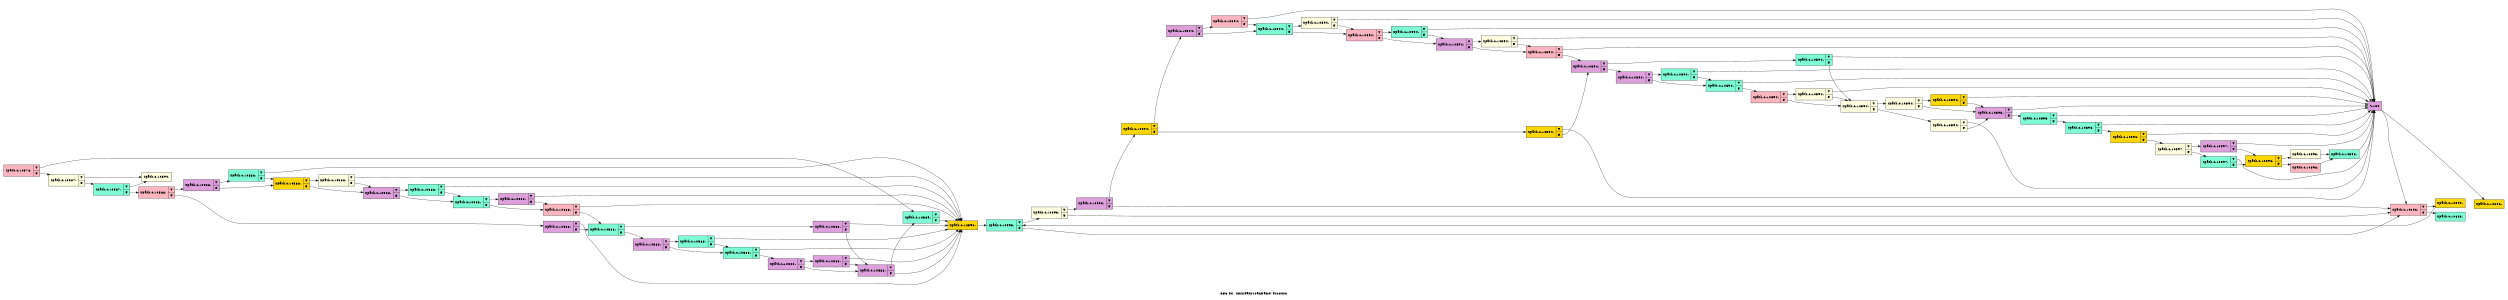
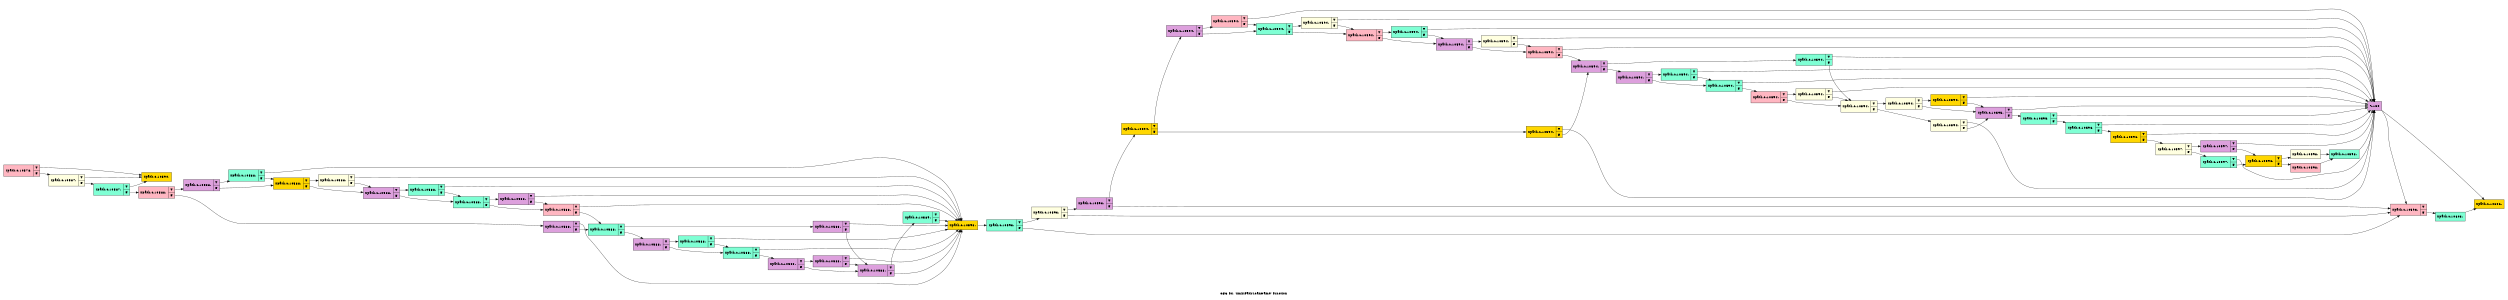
  digraph {
    label="CFG for 'xmlXPathScanName' function"
    rankdir=LR
    node [fillcolor=aquamarine shape=record style=filled]
    edge [tailport=s0]
    n1 [fillcolor=lightpink label="{xpath.c:10578:|{<s0>T|<s1>F}}"]
-   n2 [fillcolor=lightyellow label="{xpath.c:10590:}"]
+   n2 [fillcolor=gold label="{xpath.c:10590:}"]
    n3 [fillcolor=lightyellow label="{xpath.c:10587:|{<s0>T|<s1>F}}"]
    n4 [label="{xpath.c:10587:|{<s0>T|<s1>F}}"]
    n5 [fillcolor=gold label="{xpath.c:10606:}"]
    n6 [fillcolor=lightpink label="{xpath.c:10588:|{<s0>T|<s1>F}}"]
    n7 [fillcolor=plum label="{xpath.c:10588:|{<s0>T|<s1>F}}"]
    n8 [fillcolor=plum label="{xpath.c:10588:|{<s0>T|<s1>F}}"]
    n9 [label="{xpath.c:10588:|{<s0>T|<s1>F}}"]
    n10 [fillcolor=gold label="{xpath.c:10588:|{<s0>T|<s1>F}}"]
    n11 [fillcolor=gold label="{xpath.c:10593:}"]
    n12 [label="{xpath.c:10588:|{<s0>T|<s1>F}}"]
    n13 [fillcolor=lightyellow label="{xpath.c:10588:|{<s0>T|<s1>F}}"]
    n14 [fillcolor=plum label="{xpath.c:10588:|{<s0>T|<s1>F}}"]
    n15 [label="{xpath.c:10593:|{<s0>T|<s1>F}}"]
    n16 [fillcolor=plum label="{xpath.c:10588:|{<s0>T|<s1>F}}"]
    n17 [fillcolor=plum label="{xpath.c:10588:|{<s0>T|<s1>F}}"]
    n18 [label="{xpath.c:10588:|{<s0>T|<s1>F}}"]
    n19 [label="{xpath.c:10588:|{<s0>T|<s1>F}}"]
    n20 [fillcolor=lightyellow label="{xpath.c:10593:|{<s0>T|<s1>F}}"]
    n21 [fillcolor=lightpink label="{xpath.c:10593:|{<s0>T|<s1>F}}"]
    n22 [fillcolor=plum label="{xpath.c:10588:|{<s0>T|<s1>F}}"]
    n23 [fillcolor=lightpink label="{xpath.c:10588:|{<s0>T|<s1>F}}"]
    n24 [fillcolor=plum label="{xpath.c:10588:|{<s0>T|<s1>F}}"]
    n25 [label="{xpath.c:10588:|{<s0>T|<s1>F}}"]
    n26 [label="{xpath.c:10588:|{<s0>T|<s1>F}}"]
    n27 [label="{xpath.c:10589:|{<s0>T|<s1>F}}"]
    n28 [fillcolor=plum label="{xpath.c:10588:|{<s0>T|<s1>F}}"]
    n29 [fillcolor=plum label="{xpath.c:10588:|{<s0>T|<s1>F}}"]
    n30 [fillcolor=plum label="{xpath.c:10593:|{<s0>T|<s1>F}}"]
-   n31 [fillcolor=gold label="{xpath.c:10599:}"]
    n32 [label="{xpath.c:10603:}"]
    n33 [fillcolor=gold label="{xpath.c:10594:|{<s0>T|<s1>F}}"]
    n34 [fillcolor=plum label="{xpath.c:10594:|{<s0>T|<s1>F}}"]
    n35 [fillcolor=gold label="{xpath.c:10594:|{<s0>T|<s1>F}}"]
    n36 [fillcolor=lightpink label="{xpath.c:10594:|{<s0>T|<s1>F}}"]
    n37 [label="{xpath.c:10594:|{<s0>T|<s1>F}}"]
    n38 [fillcolor=plum label="{%130}"]
    n39 [fillcolor=plum label="{xpath.c:10594:|{<s0>T|<s1>F}}"]
    n40 [fillcolor=lightyellow label="{xpath.c:10594:|{<s0>T|<s1>F}}"]
    n41 [fillcolor=lightpink label="{xpath.c:10594:|{<s0>T|<s1>F}}"]
    n42 [label="{xpath.c:10594:|{<s0>T|<s1>F}}"]
    n43 [fillcolor=plum label="{xpath.c:10594:|{<s0>T|<s1>F}}"]
    n44 [label="{xpath.c:10594:|{<s0>T|<s1>F}}"]
    n45 [fillcolor=plum label="{xpath.c:10594:|{<s0>T|<s1>F}}"]
    n46 [fillcolor=lightyellow label="{xpath.c:10594:|{<s0>T|<s1>F}}"]
    n47 [fillcolor=lightpink label="{xpath.c:10594:|{<s0>T|<s1>F}}"]
    n48 [fillcolor=lightyellow label="{xpath.c:10594:|{<s0>T|<s1>F}}"]
    n49 [label="{xpath.c:10594:|{<s0>T|<s1>F}}"]
    n50 [label="{xpath.c:10594:|{<s0>T|<s1>F}}"]
    n51 [fillcolor=lightyellow label="{xpath.c:10594:|{<s0>T|<s1>F}}"]
    n52 [fillcolor=lightyellow label="{xpath.c:10594:|{<s0>T|<s1>F}}"]
    n53 [fillcolor=lightpink label="{xpath.c:10594:|{<s0>T|<s1>F}}"]
    n54 [fillcolor=gold label="{xpath.c:10594:|{<s0>T|<s1>F}}"]
    n55 [fillcolor=plum label="{xpath.c:10595:|{<s0>T|<s1>F}}"]
    n56 [fillcolor=lightyellow label="{xpath.c:10594:|{<s0>T|<s1>F}}"]
    n57 [label="{xpath.c:10595:|{<s0>T|<s1>F}}"]
    n58 [label="{xpath.c:10596:|{<s0>T|<s1>F}}"]
    n59 [fillcolor=gold label="{xpath.c:10596:|{<s0>T|<s1>F}}"]
    n60 [fillcolor=lightyellow label="{xpath.c:10597:|{<s0>T|<s1>F}}"]
    n61 [fillcolor=plum label="{xpath.c:10597:|{<s0>T|<s1>F}}"]
    n62 [label="{xpath.c:10597:|{<s0>T|<s1>F}}"]
    n63 [fillcolor=gold label="{xpath.c:10598:|{<s0>T|<s1>F}}"]
    n64 [fillcolor=lightyellow label="{xpath.c:10598:}"]
    n65 [fillcolor=lightpink label="{xpath.c:10598:}"]
    n66 [label="{xpath.c:10598:}"]
-   n1 -> n27
+   n1 -> n2
    n1 -> n3 [tailport=s1]
    n3 -> n2
    n3 -> n4 [tailport=s1]
    n4 -> n2
    n4 -> n6 [tailport=s1]
    n6 -> n7
    n6 -> n8 [tailport=s1]
    n7 -> n9
    n7 -> n10 [tailport=s1]
    n8 -> n11
    n8 -> n12 [tailport=s1]
    n9 -> n10 [tailport=s1]
    n9 -> n11
    n10 -> n13
    n10 -> n14 [tailport=s1]
    n11 -> n15
    n12 -> n16
    n12 -> n17 [tailport=s1]
    n13 -> n11
    n13 -> n14 [tailport=s1]
    n14 -> n18
    n14 -> n19 [tailport=s1]
    n15 -> n20
    n15 -> n21 [tailport=s1]
    n16 -> n11
    n16 -> n24 [tailport=s1]
    n17 -> n25
    n17 -> n26 [tailport=s1]
    n18 -> n11
    n18 -> n19 [tailport=s1]
    n19 -> n22
    n19 -> n23 [tailport=s1]
    n20 -> n21 [tailport=s1]
    n20 -> n30
-   n21 -> n31
    n21 -> n32 [tailport=s1]
    n22 -> n11
    n22 -> n23 [tailport=s1]
    n23 -> n11
    n23 -> n12 [tailport=s1]
    n24 -> n11 [tailport=s1]
    n24 -> n27
    n25 -> n11
    n25 -> n26 [tailport=s1]
    n26 -> n11
    n26 -> n28 [tailport=s1]
    n27 -> n11 [tailport=s1]
    n28 -> n24 [tailport=s1]
    n28 -> n29
    n29 -> n11
    n29 -> n24 [tailport=s1]
    n30 -> n21 [tailport=s1]
    n30 -> n33
-   n31 -> n15
+   n32 -> n5
    n33 -> n34
    n33 -> n35 [tailport=s1]
    n34 -> n36
    n34 -> n37 [tailport=s1]
    n35 -> n38
    n35 -> n39 [tailport=s1]
    n36 -> n37 [tailport=s1]
    n36 -> n38
    n37 -> n40
    n37 -> n41 [tailport=s1]
    n38 -> n5
    n38 -> n21
    n39 -> n42
    n39 -> n43 [tailport=s1]
    n40 -> n38
    n40 -> n41 [tailport=s1]
    n41 -> n44
    n41 -> n45 [tailport=s1]
    n42 -> n38
    n42 -> n48 [tailport=s1]
    n43 -> n49
    n43 -> n50 [tailport=s1]
    n44 -> n38
    n44 -> n45 [tailport=s1]
    n45 -> n46
    n45 -> n47 [tailport=s1]
    n46 -> n38
    n46 -> n47 [tailport=s1]
    n47 -> n38
    n47 -> n39 [tailport=s1]
    n48 -> n51
    n48 -> n52 [tailport=s1]
    n49 -> n38
    n49 -> n50 [tailport=s1]
    n50 -> n38
    n50 -> n53 [tailport=s1]
    n51 -> n54
    n51 -> n55 [tailport=s1]
    n52 -> n38
    n52 -> n55 [tailport=s1]
    n53 -> n48 [tailport=s1]
    n53 -> n56
    n54 -> n38
    n54 -> n55 [tailport=s1]
    n55 -> n38
    n55 -> n57 [tailport=s1]
    n56 -> n38
    n56 -> n48 [tailport=s1]
    n57 -> n38
    n57 -> n58 [tailport=s1]
    n58 -> n38
    n58 -> n59 [tailport=s1]
    n59 -> n38
    n59 -> n60 [tailport=s1]
    n60 -> n61
    n60 -> n62 [tailport=s1]
    n61 -> n38
    n61 -> n63 [tailport=s1]
    n62 -> n38
    n62 -> n63 [tailport=s1]
    n63 -> n64
    n63 -> n65 [tailport=s1]
    n64 -> n66
    n65 -> n66
    n66 -> n38
  }
